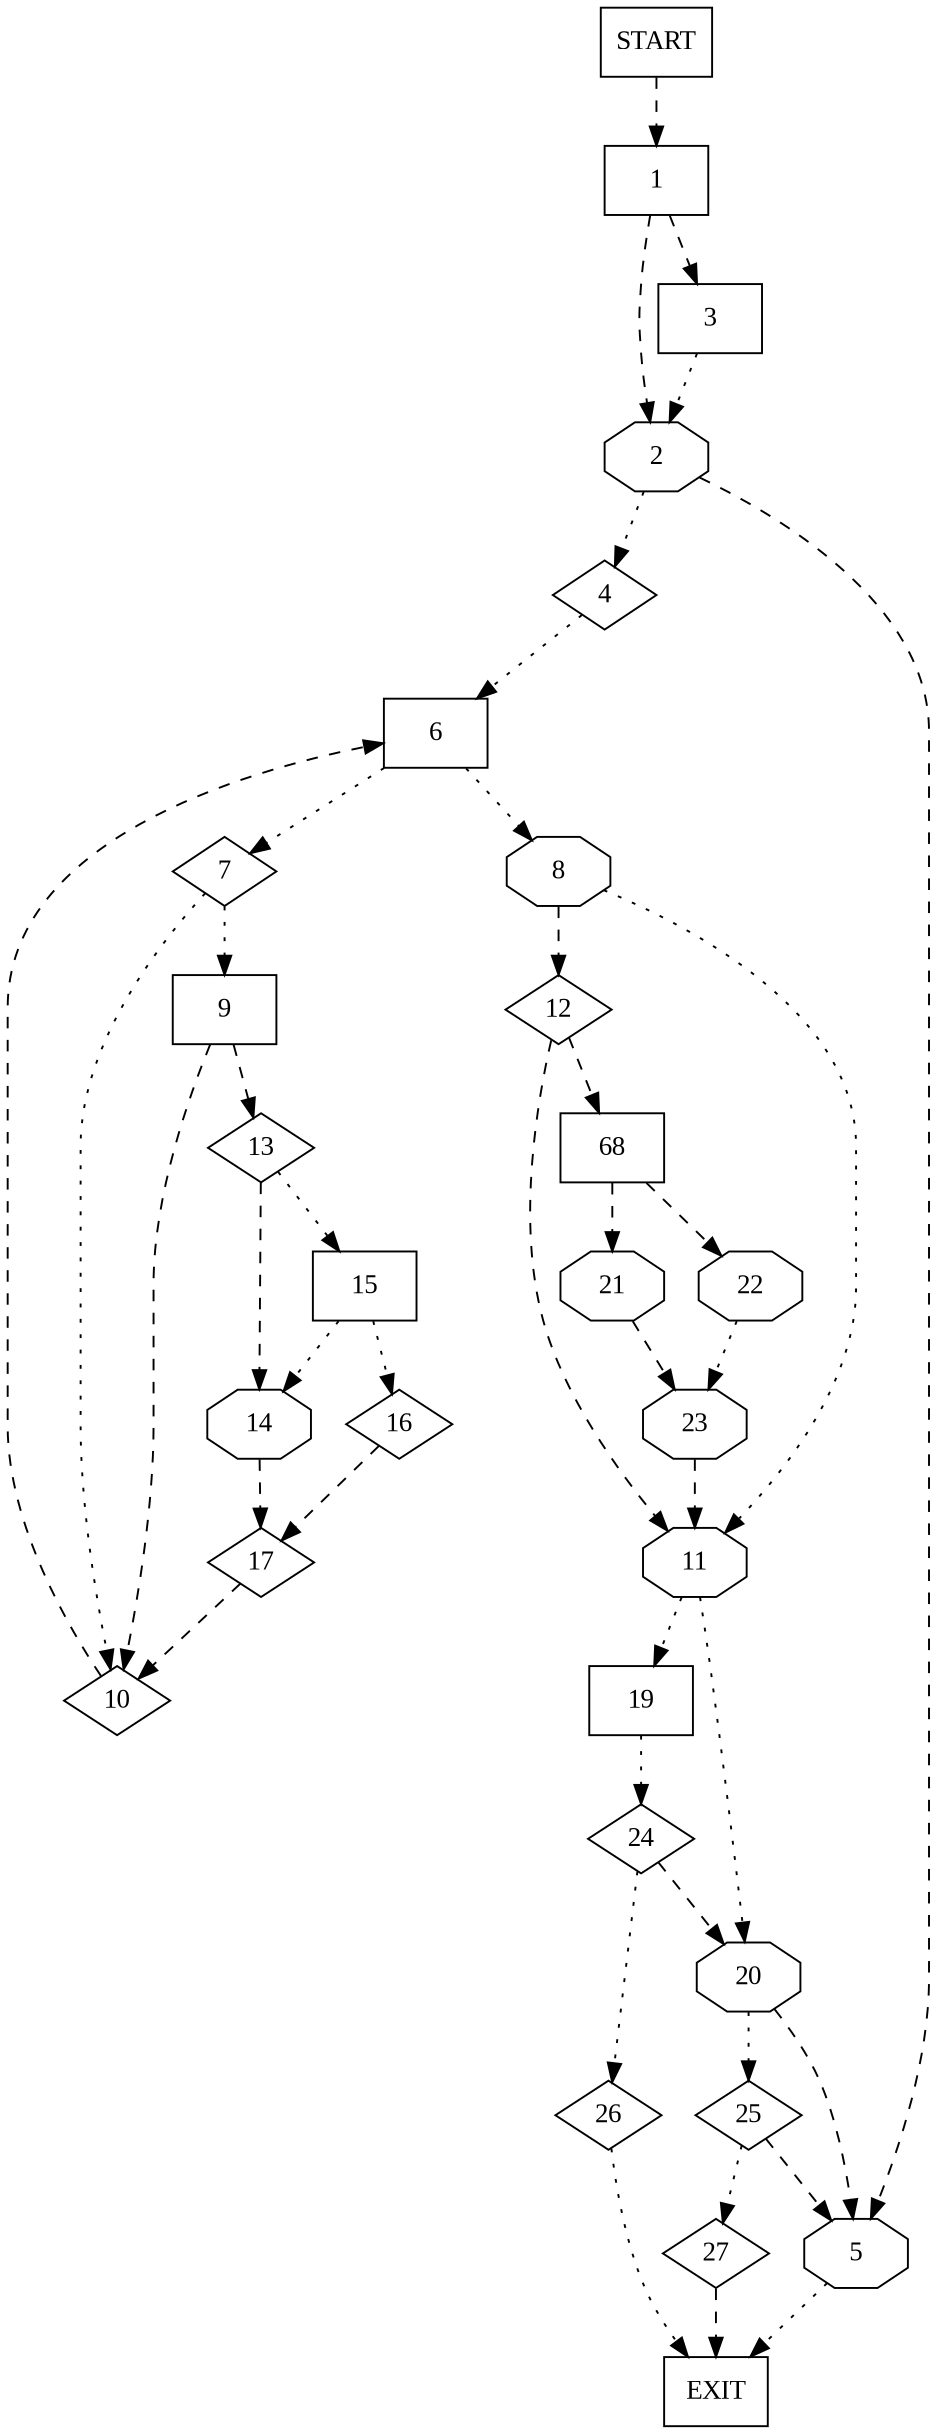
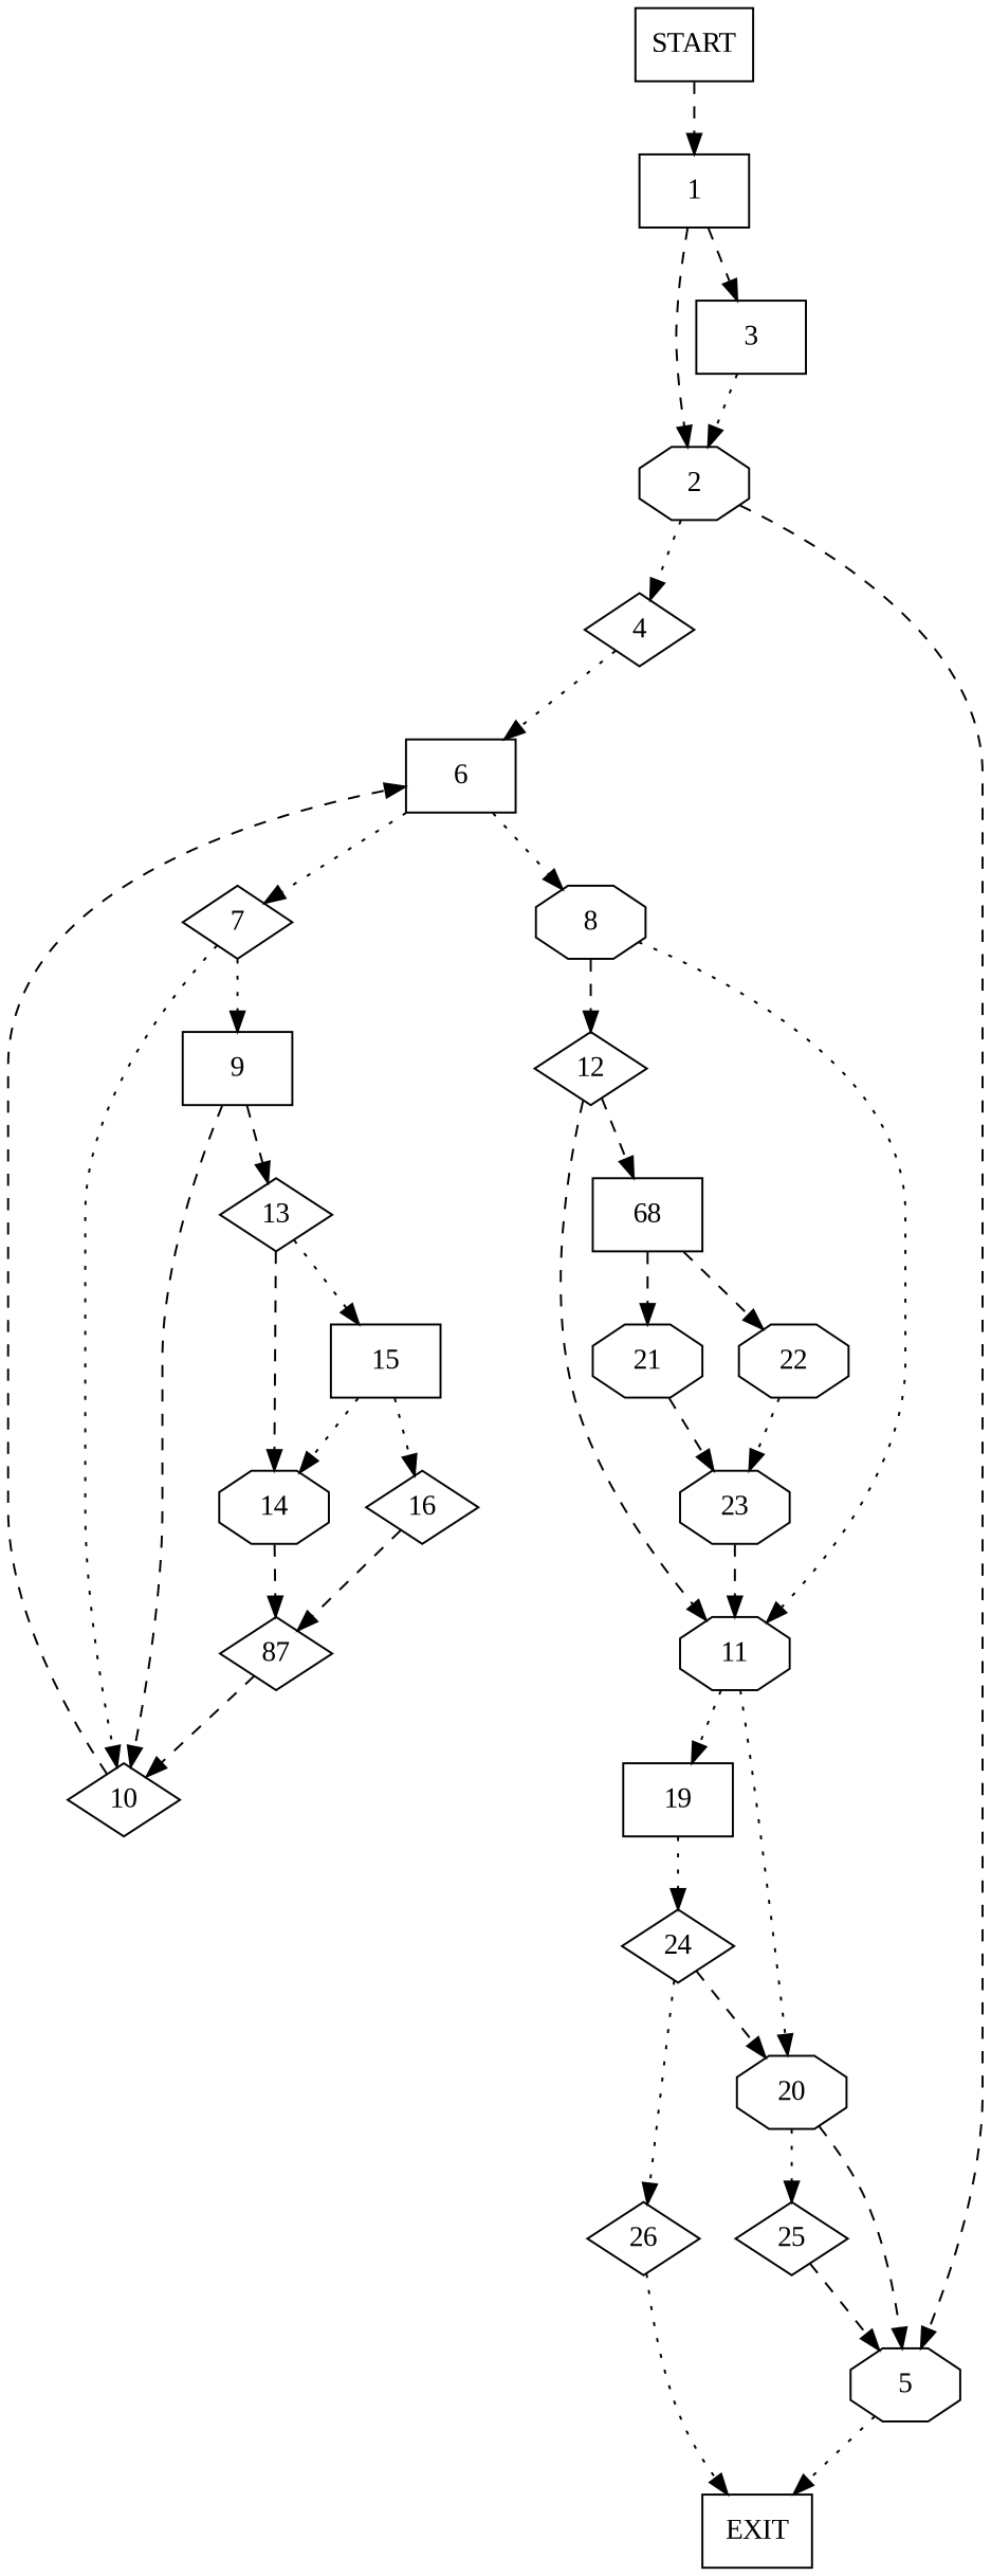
  digraph {
    fontname="Liberation Serif"
    node [fontname="Liberation Serif" shape=diamond]
    edge [fontname="Liberation Serif" style=dashed]
    n1 [label=START shape=box]
    1 [shape=box]
    2 [shape=octagon]
    3 [shape=box]
    n5 [label=EXIT shape=box]
    4
    5 [shape=octagon]
    6 [shape=box]
    7
    8 [shape=octagon]
    9 [shape=box]
    10
    11 [shape=octagon]
    12
    13
    19 [shape=box]
    20 [shape=octagon]
    n18 [label=68 shape=box]
    14 [shape=octagon]
    15 [shape=box]
    24
    25
    21 [shape=octagon]
    22 [shape=octagon]
-   17
+   17 [label=87]
    16
    23 [shape=octagon]
    26
-   27
    n1 -> 1
    1 -> 2
    1 -> 3
    2 -> 4 [style=dotted]
    2 -> 5
    3 -> 2 [style=dotted]
    4 -> 6 [style=dotted]
    5 -> n5 [style=dotted]
    6 -> 7 [style=dotted]
    6 -> 8 [style=dotted]
    7 -> 9 [style=dotted]
    7 -> 10 [style=dotted]
    8 -> 11 [style=dotted]
    8 -> 12
    9 -> 10
    9 -> 13
    10 -> 6
    11 -> 19 [style=dotted]
    11 -> 20 [style=dotted]
    12 -> 11
    12 -> n18
    13 -> 14
    13 -> 15 [style=dotted]
    19 -> 24 [style=dotted]
    20 -> 5
    20 -> 25 [style=dotted]
    n18 -> 21
    n18 -> 22
    14 -> 17
    15 -> 14 [style=dotted]
    15 -> 16 [style=dotted]
    24 -> 20
    24 -> 26 [style=dotted]
    25 -> 5
-   25 -> 27 [style=dotted]
    21 -> 23
    22 -> 23 [style=dotted]
    17 -> 10
    16 -> 17
    23 -> 11
    26 -> n5 [style=dotted]
-   27 -> n5
  }
